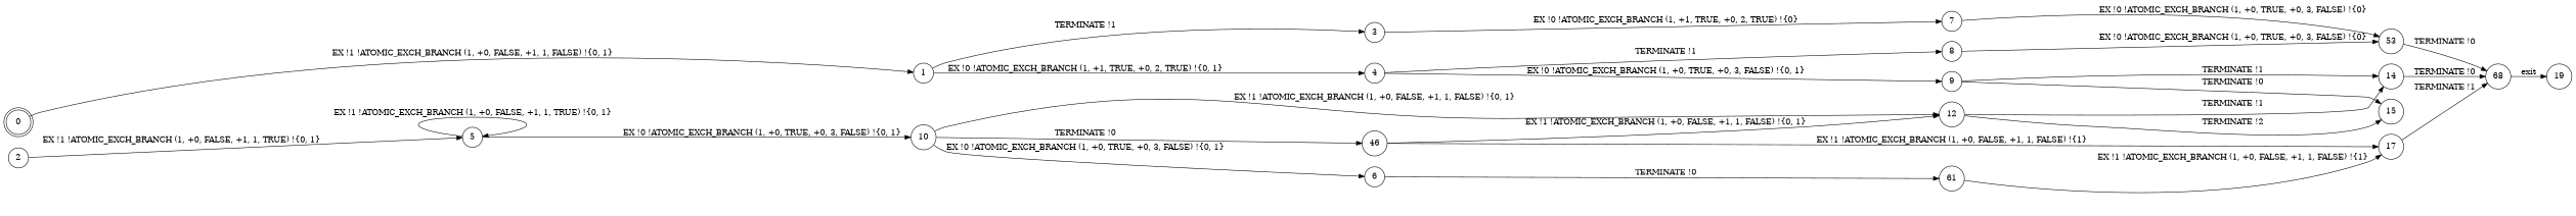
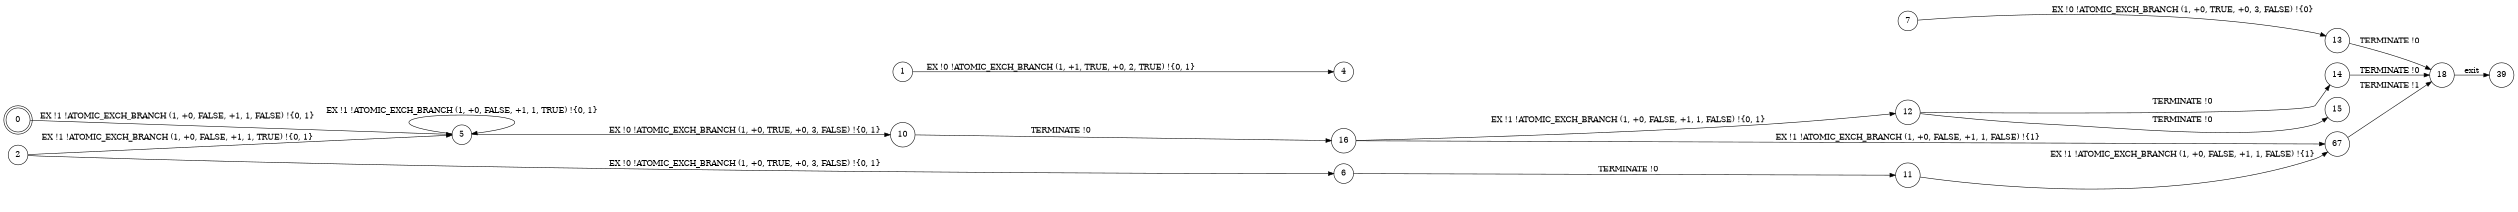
  digraph {
    rankdir=LR
    node [shape=circle]
    0 [peripheries=2]
    1
-   3
    4
    2
    5
    6
    7
-   8
-   9
    10
-   11 [label=61]
-   13 [label=53]
+   11
+   13
    14
    15
    12
-   16 [label=46]
-   17
-   18 [label=68]
-   19
-   0 -> 1 [label="EX !1 !ATOMIC_EXCH_BRANCH (1, +0, FALSE, +1, 1, FALSE) !{0, 1}"]
-   1 -> 3 [label="TERMINATE !1"]
+   16
+   17 [label=67]
+   18
+   19 [label=39]
+   0 -> 5 [label="EX !1 !ATOMIC_EXCH_BRANCH (1, +0, FALSE, +1, 1, FALSE) !{0, 1}"]
    1 -> 4 [label="EX !0 !ATOMIC_EXCH_BRANCH (1, +1, TRUE, +0, 2, TRUE) !{0, 1}"]
-   3 -> 7 [label="EX !0 !ATOMIC_EXCH_BRANCH (1, +1, TRUE, +0, 2, TRUE) !{0}"]
-   4 -> 8 [label="TERMINATE !1"]
-   4 -> 9 [label="EX !0 !ATOMIC_EXCH_BRANCH (1, +0, TRUE, +0, 3, FALSE) !{0, 1}"]
    2 -> 5 [label="EX !1 !ATOMIC_EXCH_BRANCH (1, +0, FALSE, +1, 1, TRUE) !{0, 1}"]
-   10 -> 6 [label="EX !0 !ATOMIC_EXCH_BRANCH (1, +0, TRUE, +0, 3, FALSE) !{0, 1}"]
+   2 -> 6 [label="EX !0 !ATOMIC_EXCH_BRANCH (1, +0, TRUE, +0, 3, FALSE) !{0, 1}"]
    5 -> 5 [label="EX !1 !ATOMIC_EXCH_BRANCH (1, +0, FALSE, +1, 1, TRUE) !{0, 1}"]
    5 -> 10 [label="EX !0 !ATOMIC_EXCH_BRANCH (1, +0, TRUE, +0, 3, FALSE) !{0, 1}"]
    6 -> 11 [label="TERMINATE !0"]
    7 -> 13 [label="EX !0 !ATOMIC_EXCH_BRANCH (1, +0, TRUE, +0, 3, FALSE) !{0}"]
-   8 -> 13 [label="EX !0 !ATOMIC_EXCH_BRANCH (1, +0, TRUE, +0, 3, FALSE) !{0}"]
-   9 -> 14 [label="TERMINATE !1"]
-   9 -> 15 [label="TERMINATE !0"]
-   10 -> 12 [label="EX !1 !ATOMIC_EXCH_BRANCH (1, +0, FALSE, +1, 1, FALSE) !{0, 1}"]
    10 -> 16 [label="TERMINATE !0"]
    11 -> 17 [label="EX !1 !ATOMIC_EXCH_BRANCH (1, +0, FALSE, +1, 1, FALSE) !{1}"]
    13 -> 18 [label="TERMINATE !0"]
    14 -> 18 [label="TERMINATE !0"]
-   12 -> 14 [label="TERMINATE !1"]
-   12 -> 15 [label="TERMINATE !2"]
+   12 -> 14 [label="TERMINATE !0"]
+   12 -> 15 [label="TERMINATE !0"]
    16 -> 12 [label="EX !1 !ATOMIC_EXCH_BRANCH (1, +0, FALSE, +1, 1, FALSE) !{0, 1}"]
    16 -> 17 [label="EX !1 !ATOMIC_EXCH_BRANCH (1, +0, FALSE, +1, 1, FALSE) !{1}"]
    17 -> 18 [label="TERMINATE !1"]
    18 -> 19 [label=exit]
  }
